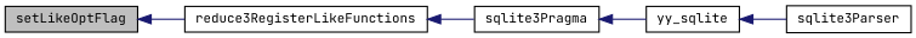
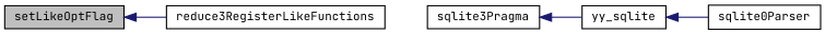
  digraph {
    fontname="JetBrains Mono"
    rankdir=LR
    node [color=black fillcolor=white fontname="JetBrains Mono" fontsize=10 shape=record style=filled]
    edge [color=midnightblue dir=back fontname="JetBrains Mono" fontsize=10 labelfontname=FreeSans labelfontsize=10 style=solid]
    n1 [fillcolor=grey75 fontcolor=black height=0.2 label=setLikeOptFlag width=0.4]
    n2 [height=0.2 label=reduce3RegisterLikeFunctions width=0.4]
    n3 [height=0.2 label=sqlite3Pragma width=0.4]
    n4 [height=0.2 label=yy_sqlite width=0.4]
-   n5 [height=0.2 label=sqlite3Parser width=0.4]
+   n5 [height=0.2 label=sqlite0Parser width=0.4]
    n1 -> n2
-   n2 -> n3
    n3 -> n4
    n4 -> n5
  }
